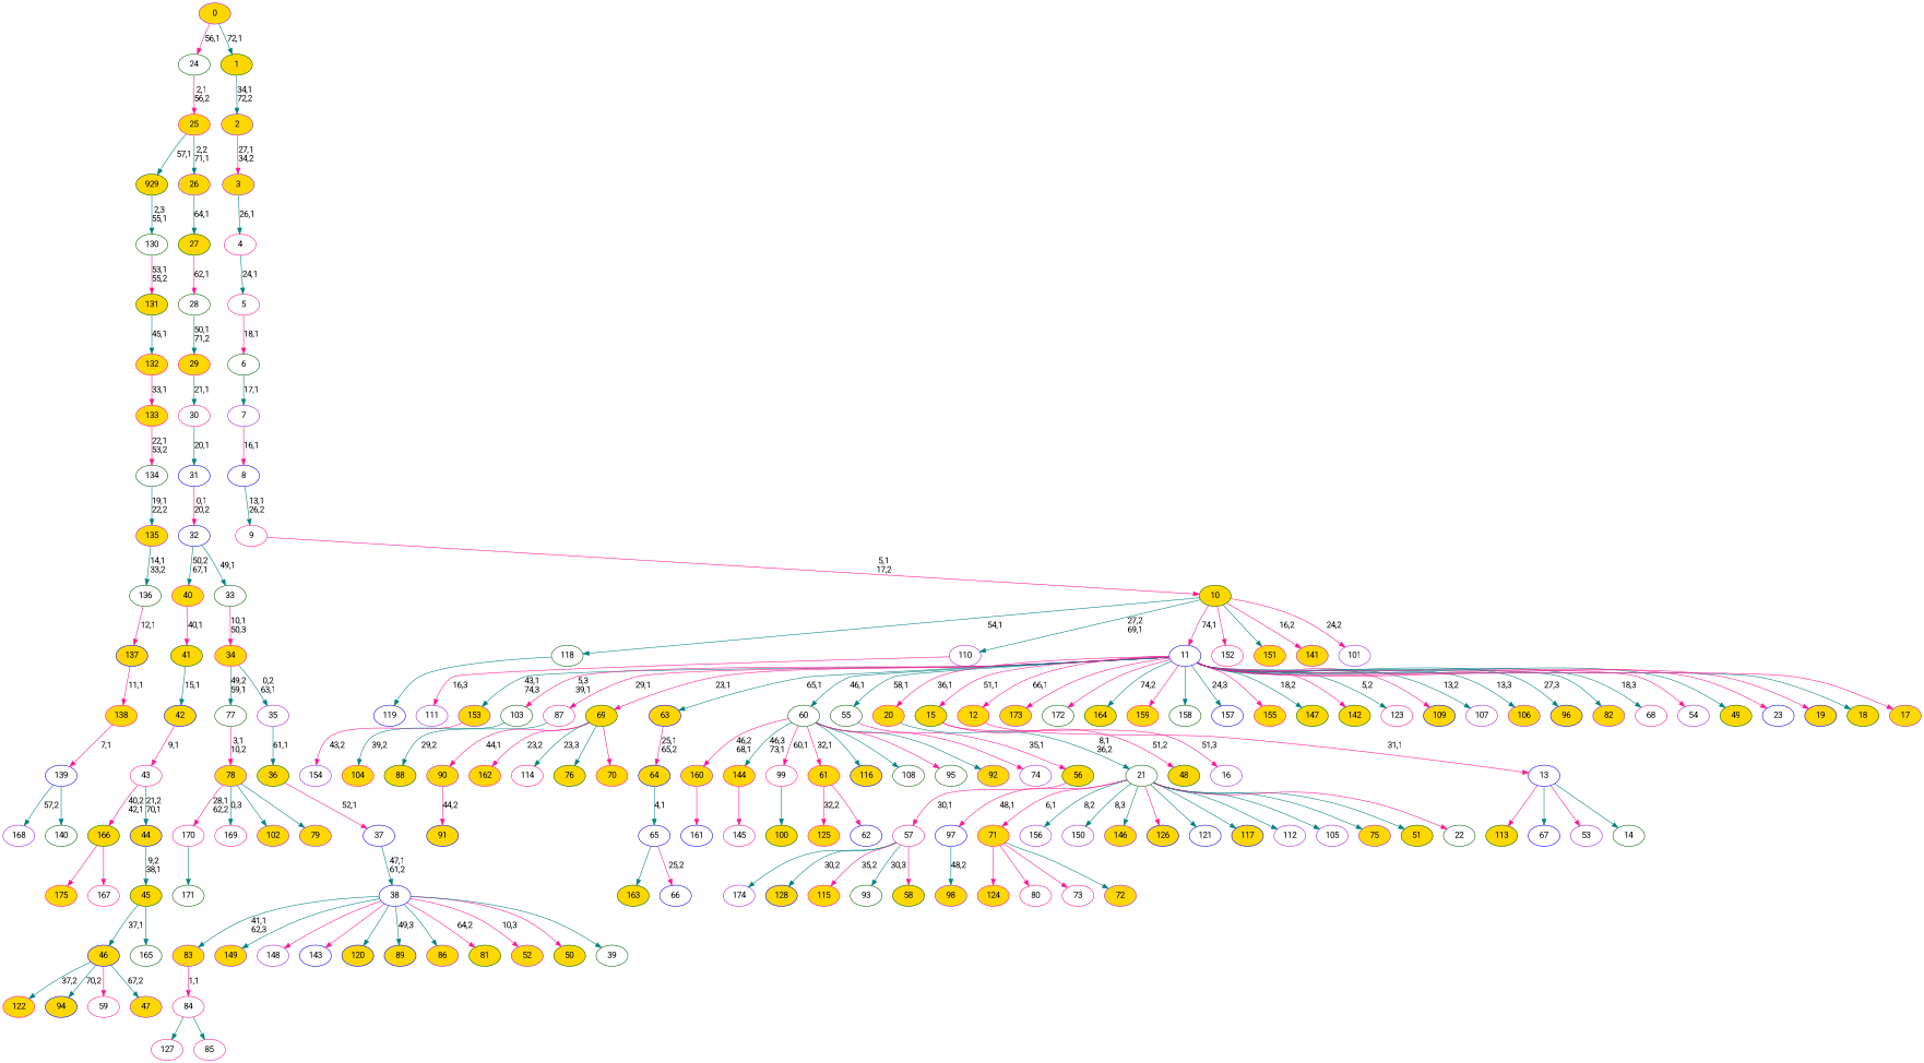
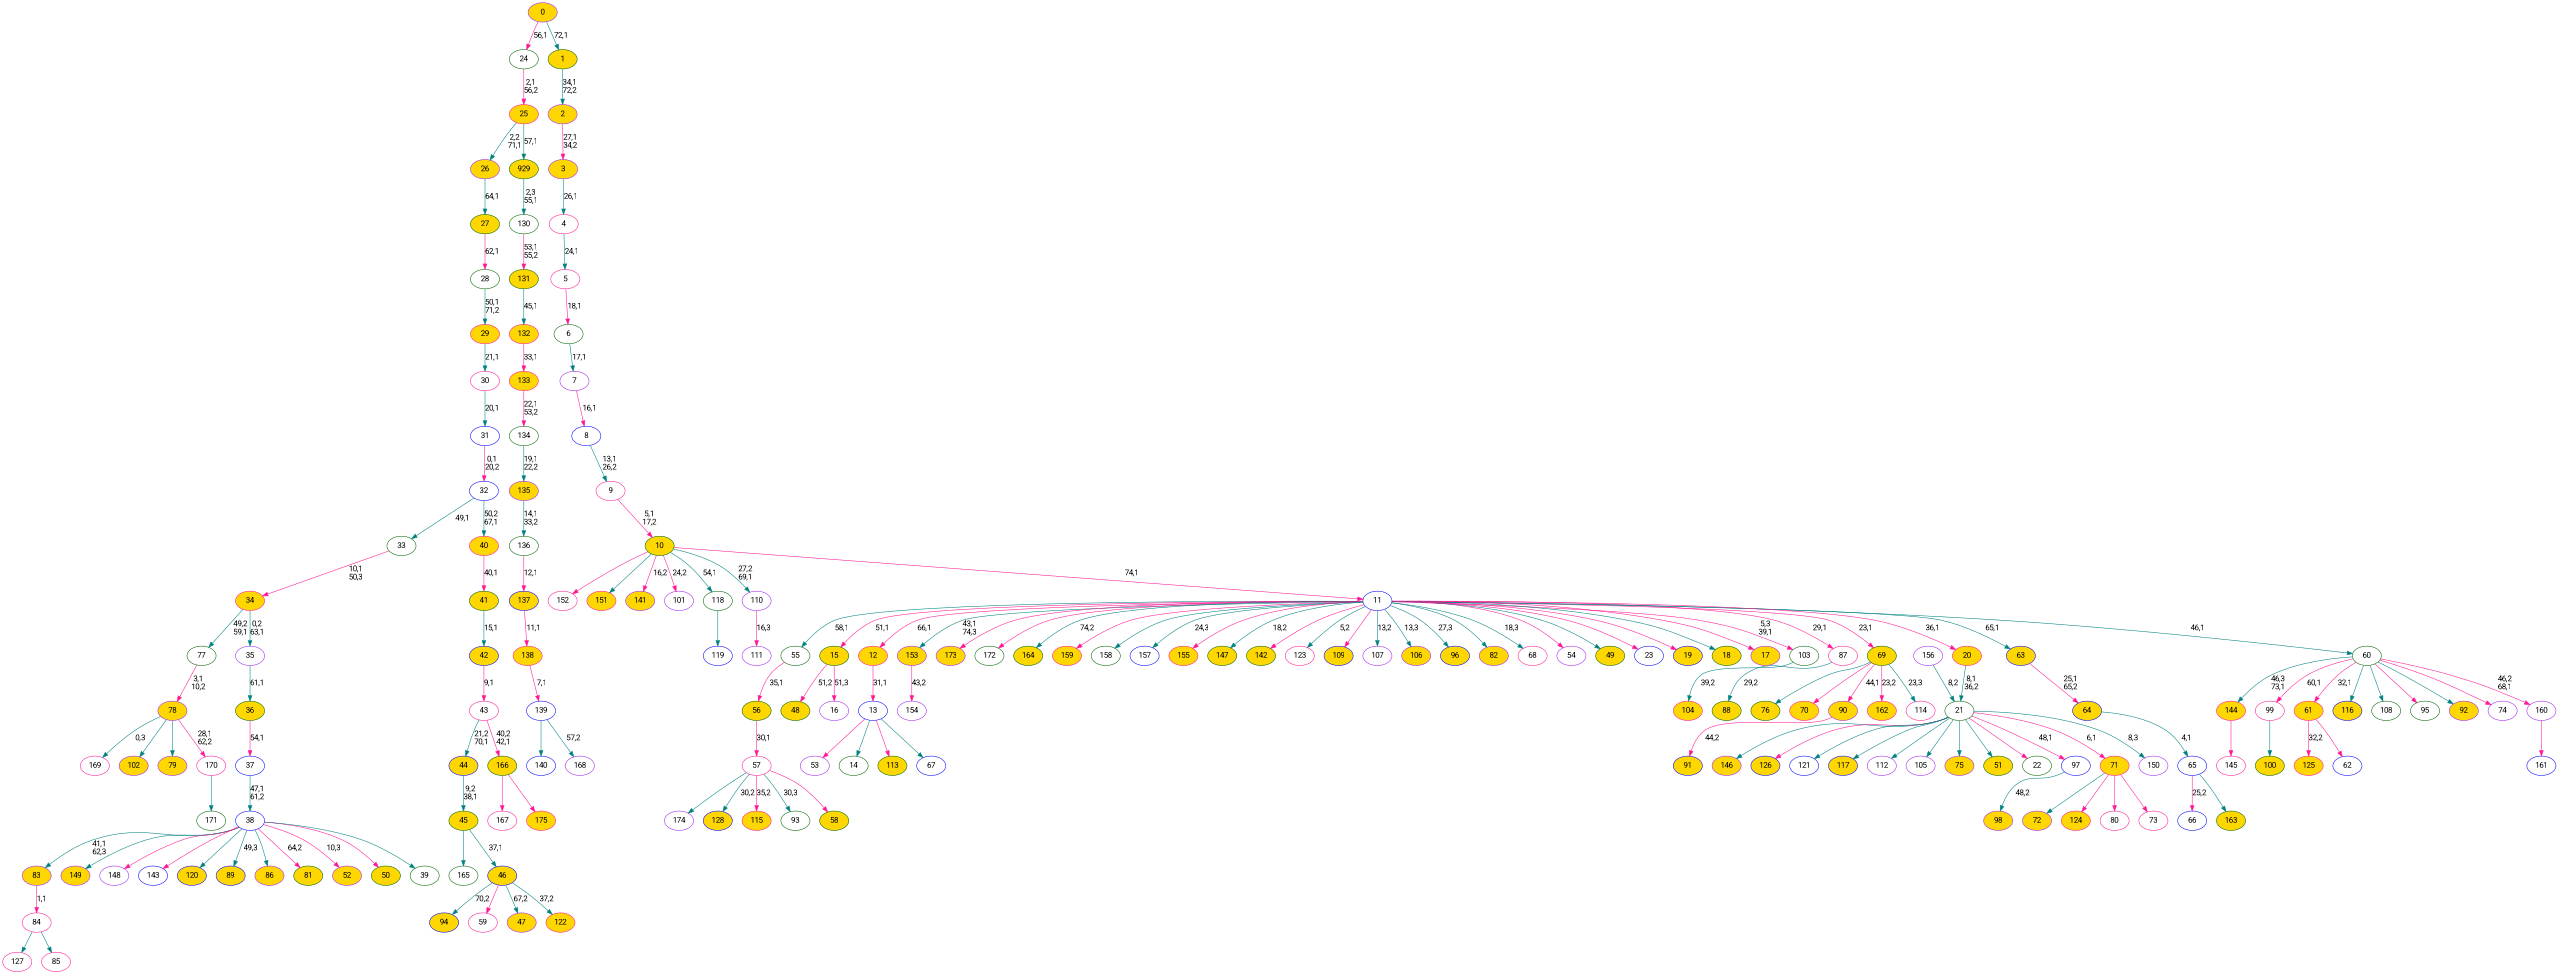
  digraph {
    fontname=Roboto
    node [color=darkgreen fillcolor=gold fontname=Roboto style=filled]
    edge [color=teal fontname=Roboto]
    170 [color=deeppink fillcolor=white]
    171 [fillcolor=white]
    175 [color=deeppink]
    166
    167 [color=deeppink fillcolor=white]
-   160 [color=purple]
+   160 [color=purple fillcolor=white]
    161 [color=blue fillcolor=white]
    153 [color=purple]
    154 [color=purple fillcolor=white]
    144 [color=deeppink]
    145 [color=deeppink fillcolor=white]
    139 [color=blue fillcolor=white]
    168 [color=purple fillcolor=white]
-   140 [fillcolor=white]
+   140 [color=blue fillcolor=white]
    138 [color=deeppink]
    137 [color=blue]
    136 [fillcolor=white]
    135 [color=purple]
    134 [fillcolor=white]
    133 [color=deeppink]
    132 [color=deeppink]
    131
    130 [fillcolor=white]
    n24 [label=929]
    118 [fillcolor=white]
    119 [color=blue fillcolor=white]
    110 [color=purple fillcolor=white]
    111 [color=purple fillcolor=white]
    103 [fillcolor=white]
    104 [color=deeppink]
    99 [color=deeppink fillcolor=white]
    100
    97 [color=blue fillcolor=white]
    98 [color=purple]
    90 [color=purple]
    91 [color=blue]
    87 [color=deeppink fillcolor=white]
    88
    84 [color=deeppink fillcolor=white]
    127 [color=deeppink fillcolor=white]
    85 [color=deeppink fillcolor=white]
    83 [color=purple]
    78 [color=purple]
    169 [color=deeppink fillcolor=white]
    102 [color=purple]
    79 [color=purple]
    77 [fillcolor=white]
    71 [color=deeppink]
    124 [color=deeppink]
    80 [color=deeppink fillcolor=white]
    73 [color=deeppink fillcolor=white]
    72 [color=purple]
    69
    162 [color=deeppink]
    114 [color=deeppink fillcolor=white]
    76
    70 [color=deeppink]
    65 [color=blue fillcolor=white]
    163
    66 [color=blue fillcolor=white]
    64 [color=blue]
    63 [color=blue]
    61 [color=deeppink]
    125 [color=deeppink]
    62 [color=blue fillcolor=white]
    60 [fillcolor=white]
    116 [color=blue]
    108 [fillcolor=white]
    95 [fillcolor=white]
    92 [color=purple]
    74 [color=purple fillcolor=white]
    57 [color=deeppink fillcolor=white]
    174 [color=purple fillcolor=white]
    128 [color=blue]
    115 [color=deeppink]
    93 [fillcolor=white]
    58
    56
    55 [fillcolor=white]
    46 [color=blue]
    122 [color=deeppink]
    94 [color=blue]
    59 [color=deeppink fillcolor=white]
    47 [color=purple]
    45
    165 [fillcolor=white]
    44 [color=blue]
    43 [color=deeppink fillcolor=white]
    42 [color=blue]
    41
    40 [color=deeppink]
    38 [color=blue fillcolor=white]
    149 [color=purple]
    148 [color=purple fillcolor=white]
    143 [color=blue fillcolor=white]
    120 [color=blue]
    89 [color=blue]
    86 [color=purple]
    81
    52 [color=purple]
    50
    39 [fillcolor=white]
    37 [color=blue fillcolor=white]
    36
    35 [color=purple fillcolor=white]
    34 [color=deeppink]
    33 [fillcolor=white]
    32 [color=blue fillcolor=white]
    31 [color=blue fillcolor=white]
    30 [color=deeppink fillcolor=white]
    29 [color=deeppink]
    28 [fillcolor=white]
    27
    26 [color=purple]
    25 [color=deeppink]
    24 [fillcolor=white]
    21 [fillcolor=white]
    156 [color=purple fillcolor=white]
    150 [color=purple fillcolor=white]
    146 [color=purple]
    126 [color=blue]
    121 [color=blue fillcolor=white]
    117 [color=blue]
    112 [color=purple fillcolor=white]
    105 [color=purple fillcolor=white]
    75 [color=purple]
    51
    22 [fillcolor=white]
    20 [color=deeppink]
    15
    48
    16 [color=purple fillcolor=white]
    13 [color=blue fillcolor=white]
    113
    67 [color=blue fillcolor=white]
    53 [color=purple fillcolor=white]
    14 [fillcolor=white]
    12 [color=deeppink]
    11 [color=blue fillcolor=white]
    173 [color=purple]
    172 [fillcolor=white]
    164
    159 [color=deeppink]
    158 [fillcolor=white]
    157 [color=blue fillcolor=white]
    155 [color=deeppink]
    147
    142
    123 [color=deeppink fillcolor=white]
    109 [color=blue]
    107 [color=purple fillcolor=white]
    106 [color=purple]
    96 [color=blue]
    82 [color=purple]
    68 [color=deeppink fillcolor=white]
    54 [color=purple fillcolor=white]
    49
    23 [color=blue fillcolor=white]
    19 [color=blue]
    18
    17 [color=purple]
    10
    152 [color=deeppink fillcolor=white]
    151 [color=deeppink]
    141 [color=purple]
    101 [color=purple fillcolor=white]
    9 [color=deeppink fillcolor=white]
    8 [color=blue fillcolor=white]
    7 [color=purple fillcolor=white]
    6 [fillcolor=white]
    5 [color=deeppink fillcolor=white]
    4 [color=deeppink fillcolor=white]
    3 [color=purple]
    2 [color=purple]
    1
    0 [color=purple]
    170 -> 171
    166 -> 175 [color=deeppink]
    166 -> 167 [color=deeppink]
    160 -> 161 [color=deeppink]
    153 -> 154 [color=deeppink label="43,2"]
    144 -> 145 [color=deeppink]
    139 -> 168 [label="57,2"]
    139 -> 140
    138 -> 139 [color=deeppink label="7,1"]
    137 -> 138 [color=deeppink label="11,1"]
    136 -> 137 [color=deeppink label="12,1"]
    135 -> 136 [label="14,1\n33,2"]
    134 -> 135 [label="19,1\n22,2"]
    133 -> 134 [color=deeppink label="22,1\n53,2"]
    132 -> 133 [color=deeppink label="33,1"]
    131 -> 132 [label="45,1"]
    130 -> 131 [color=deeppink label="53,1\n55,2"]
    n24 -> 130 [label="2,3\n55,1"]
    118 -> 119
    110 -> 111 [color=deeppink label="16,3"]
    103 -> 104 [label="39,2"]
    99 -> 100
    97 -> 98 [label="48,2"]
    90 -> 91 [color=deeppink label="44,2"]
    87 -> 88 [label="29,2"]
    84 -> 127
    84 -> 85
    83 -> 84 [color=deeppink label="1,1"]
    78 -> 170 [color=deeppink label="28,1\n62,2"]
    78 -> 169 [label="0,3"]
    78 -> 102
    78 -> 79
    77 -> 78 [color=deeppink label="3,1\n10,2"]
    71 -> 124 [color=deeppink]
    71 -> 80 [color=deeppink]
    71 -> 73 [color=deeppink]
    71 -> 72
    69 -> 90 [color=deeppink label="44,1"]
    69 -> 162 [color=deeppink label="23,2"]
    69 -> 114 [label="23,3"]
    69 -> 76
    69 -> 70 [color=deeppink]
    65 -> 163
    65 -> 66 [color=deeppink label="25,2"]
    64 -> 65 [label="4,1"]
    63 -> 64 [color=deeppink label="25,1\n65,2"]
    61 -> 125 [color=deeppink label="32,2"]
    61 -> 62 [color=deeppink]
    60 -> 160 [color=deeppink label="46,2\n68,1"]
    60 -> 144 [label="46,3\n73,1"]
    60 -> 99 [color=deeppink label="60,1"]
    60 -> 61 [color=deeppink label="32,1"]
    60 -> 116
    60 -> 108
    60 -> 95 [color=deeppink]
    60 -> 92
    60 -> 74 [color=deeppink]
    57 -> 174
    57 -> 128 [label="30,2"]
    57 -> 115 [color=deeppink label="35,2"]
    57 -> 93 [label="30,3"]
    57 -> 58 [color=deeppink]
    56 -> 57 [color=deeppink label="30,1"]
    55 -> 56 [color=deeppink label="35,1"]
    46 -> 122 [label="37,2"]
    46 -> 94 [label="70,2"]
    46 -> 59 [color=deeppink]
    46 -> 47 [label="67,2"]
    45 -> 46 [label="37,1"]
    45 -> 165
    44 -> 45 [label="9,2\n38,1"]
    43 -> 166 [color=deeppink label="40,2\n42,1"]
    43 -> 44 [label="21,2\n70,1"]
    42 -> 43 [color=deeppink label="9,1"]
    41 -> 42 [label="15,1"]
    40 -> 41 [color=deeppink label="40,1"]
    38 -> 83 [label="41,1\n62,3"]
    38 -> 149
    38 -> 148 [color=deeppink]
    38 -> 143 [color=deeppink]
    38 -> 120
    38 -> 89 [label="49,3"]
    38 -> 86
    38 -> 81 [color=deeppink label="64,2"]
    38 -> 52 [color=deeppink label="10,3"]
    38 -> 50 [color=deeppink]
    38 -> 39
    37 -> 38 [label="47,1\n61,2"]
-   36 -> 37 [color=deeppink label="52,1"]
+   36 -> 37 [color=deeppink label="54,1"]
    35 -> 36 [label="61,1"]
    34 -> 77 [label="49,2\n59,1"]
    34 -> 35 [label="0,2\n63,1"]
    33 -> 34 [color=deeppink label="10,1\n50,3"]
    32 -> 40 [label="50,2\n67,1"]
    32 -> 33 [label="49,1"]
    31 -> 32 [color=deeppink label="0,1\n20,2"]
    30 -> 31 [label="20,1"]
    29 -> 30 [label="21,1"]
    28 -> 29 [label="50,1\n71,2"]
    27 -> 28 [color=deeppink label="62,1"]
    26 -> 27 [label="64,1"]
    25 -> n24 [label="57,1"]
    25 -> 26 [label="2,2\n71,1"]
    24 -> 25 [color=deeppink label="2,1\n56,2"]
    21 -> 97 [color=deeppink label="48,1"]
    21 -> 71 [color=deeppink label="6,1"]
-   21 -> 156 [label="8,2"]
+   156 -> 21 [label="8,2"]
    21 -> 150 [label="8,3"]
    21 -> 146
    21 -> 126 [color=deeppink]
    21 -> 121
    21 -> 117
    21 -> 112
    21 -> 105
    21 -> 75
    21 -> 51
    21 -> 22 [color=deeppink]
    20 -> 21 [label="8,1\n36,2"]
    15 -> 48 [color=deeppink label="51,2"]
    15 -> 16 [color=deeppink label="51,3"]
    13 -> 113 [color=deeppink]
    13 -> 67
    13 -> 53 [color=deeppink]
    13 -> 14
    12 -> 13 [color=deeppink label="31,1"]
    11 -> 153 [label="43,1\n74,3"]
    11 -> 103 [color=deeppink label="5,3\n39,1"]
    11 -> 87 [color=deeppink label="29,1"]
    11 -> 69 [color=deeppink label="23,1"]
    11 -> 63 [label="65,1"]
    11 -> 60 [label="46,1"]
    11 -> 55 [label="58,1"]
    11 -> 20 [color=deeppink label="36,1"]
    11 -> 15 [color=deeppink label="51,1"]
    11 -> 12 [color=deeppink label="66,1"]
    11 -> 173 [color=deeppink]
    11 -> 172 [color=deeppink]
    11 -> 164 [label="74,2"]
    11 -> 159 [color=deeppink]
    11 -> 158
    11 -> 157 [label="24,3"]
    11 -> 155 [color=deeppink]
    11 -> 147 [label="18,2"]
    11 -> 142 [color=deeppink]
    11 -> 123 [label="5,2"]
    11 -> 109 [color=deeppink]
    11 -> 107 [label="13,2"]
    11 -> 106 [label="13,3"]
    11 -> 96 [label="27,3"]
    11 -> 82
    11 -> 68 [label="18,3"]
    11 -> 54 [color=deeppink]
    11 -> 49
    11 -> 23 [color=deeppink]
    11 -> 19 [color=deeppink]
    11 -> 18
    11 -> 17 [color=deeppink]
    10 -> 118 [label="54,1"]
    10 -> 110 [label="27,2\n69,1"]
    10 -> 11 [color=deeppink label="74,1"]
    10 -> 152 [color=deeppink]
    10 -> 151
    10 -> 141 [color=deeppink label="16,2"]
    10 -> 101 [color=deeppink label="24,2"]
    9 -> 10 [color=deeppink label="5,1\n17,2"]
    8 -> 9 [label="13,1\n26,2"]
    7 -> 8 [color=deeppink label="16,1"]
    6 -> 7 [label="17,1"]
    5 -> 6 [color=deeppink label="18,1"]
    4 -> 5 [label="24,1"]
    3 -> 4 [label="26,1"]
    2 -> 3 [color=deeppink label="27,1\n34,2"]
    1 -> 2 [label="34,1\n72,2"]
    0 -> 24 [color=deeppink label="56,1"]
    0 -> 1 [label="72,1"]
  }
